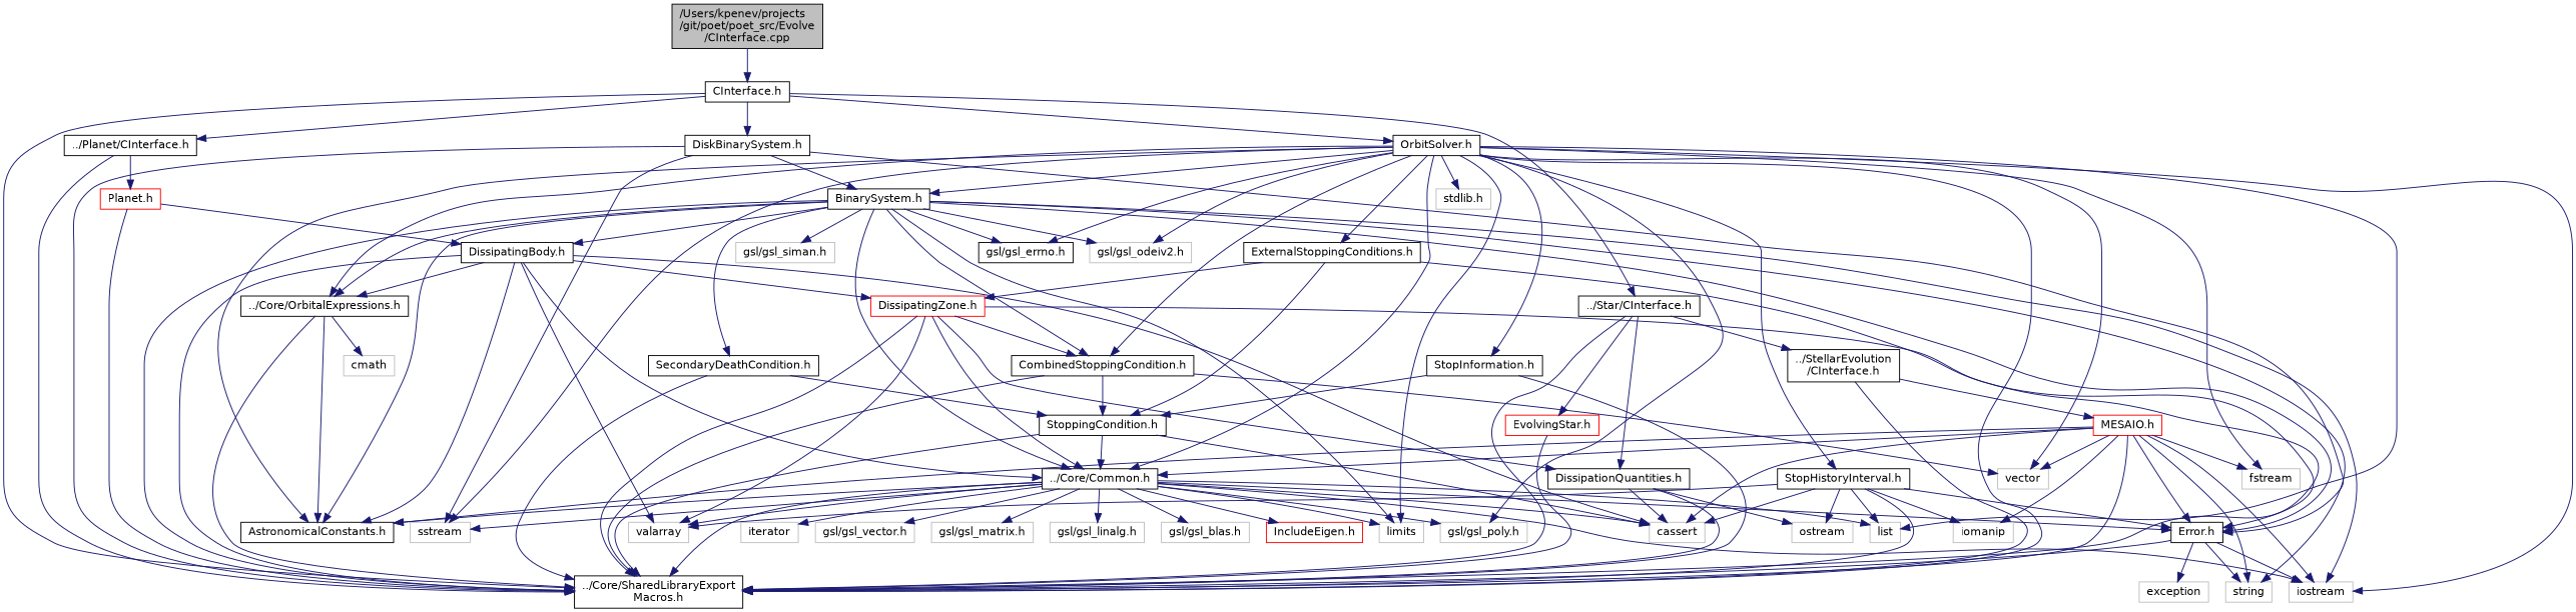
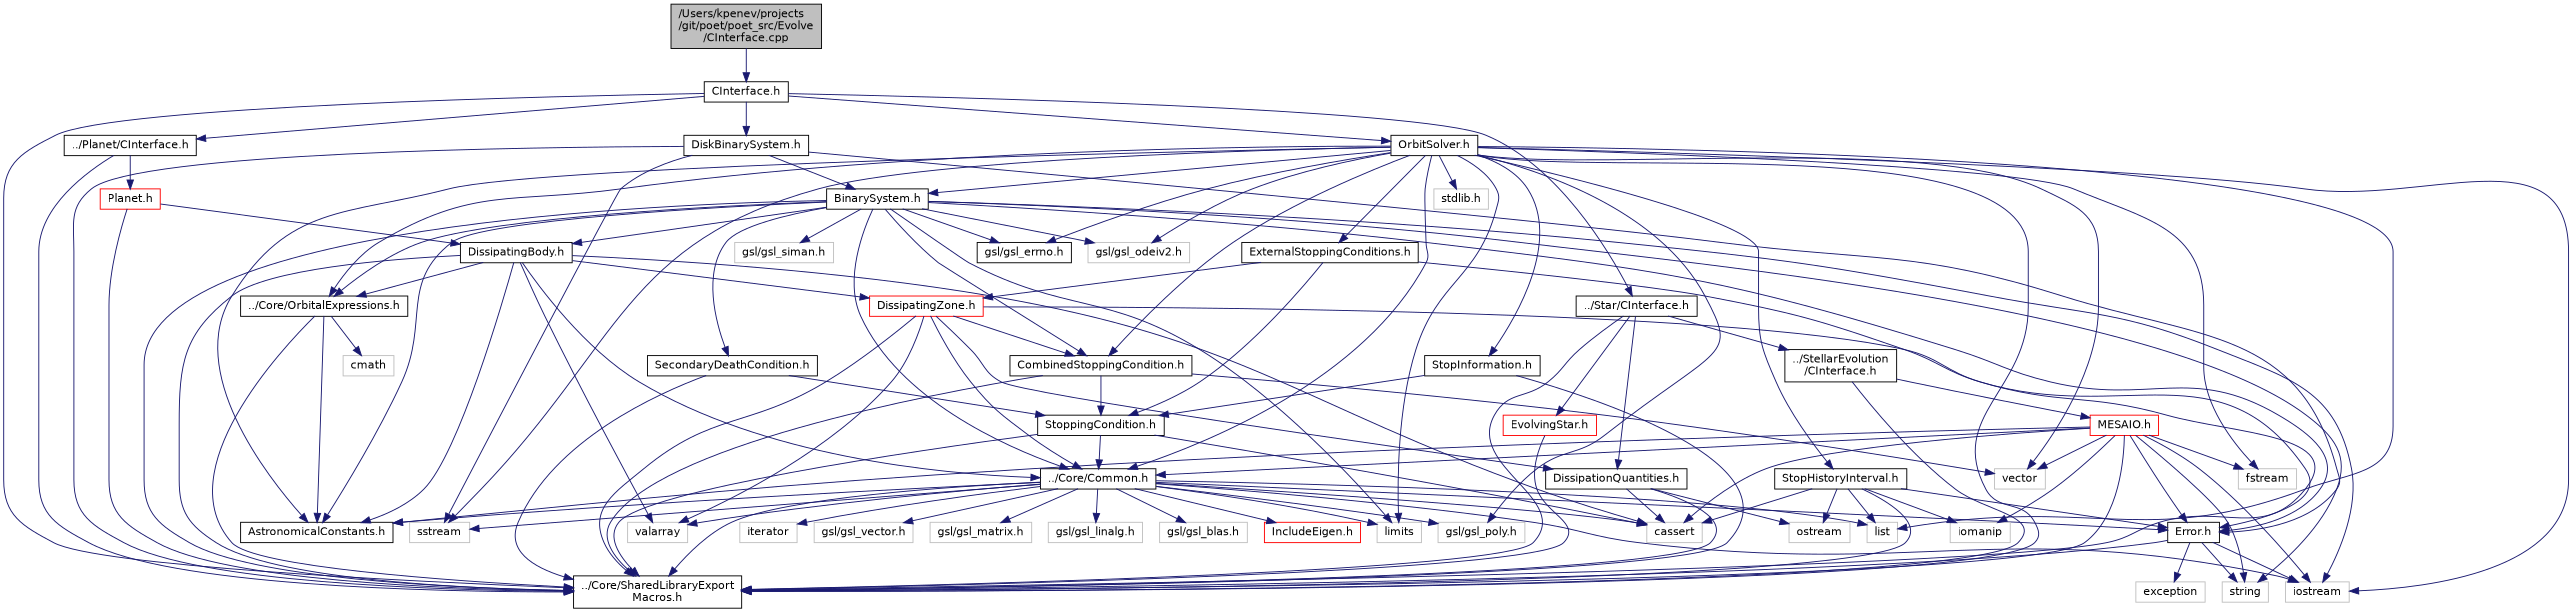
  digraph {
    node [color=black fillcolor=white fontname=Helvetica fontsize=12 shape=record style=filled]
    edge [color=midnightblue fontname=Helvetica fontsize=12 labelfontname=Helvetica labelfontsize=12 style=solid]
    n1 [fillcolor=grey75 fontcolor=black height=0.2 label="/Users/kpenev/projects\l/git/poet/poet_src/Evolve\l/CInterface.cpp" width=0.4]
    n2 [height=0.2 label="CInterface.h" width=0.4]
    n3 [height=0.2 label="../Core/SharedLibraryExport\lMacros.h" width=0.4]
    n4 [height=0.2 label="DiskBinarySystem.h" width=0.4]
    n5 [height=0.2 label="OrbitSolver.h" width=0.4]
    n6 [height=0.2 label="../Star/CInterface.h" width=0.4]
    n7 [height=0.2 label="../Planet/CInterface.h" width=0.4]
    n8 [height=0.2 label="BinarySystem.h" width=0.4]
    n9 [height=0.2 label="Error.h" width=0.4]
    n10 [color=grey75 height=0.2 label=sstream width=0.4]
    n11 [color=grey75 height=0.2 label=iostream width=0.4]
    n12 [height=0.2 label="CombinedStoppingCondition.h" width=0.4]
    n13 [height=0.2 label="../Core/Common.h" width=0.4]
    n14 [color=grey75 height=0.2 label=limits width=0.4]
    n15 [height=0.2 label="AstronomicalConstants.h" width=0.4]
    n16 [height=0.2 label="../Core/OrbitalExpressions.h" width=0.4]
    n17 [height=0.2 label="gsl/gsl_errno.h" width=0.4]
    n18 [color=grey75 height=0.2 label="gsl/gsl_odeiv2.h" width=0.4]
    n19 [color=grey75 height=0.2 label=vector width=0.4]
    n20 [color=grey75 height=0.2 label=list width=0.4]
    n21 [color=grey75 height=0.2 label="gsl/gsl_poly.h" width=0.4]
    n22 [height=0.2 label="ExternalStoppingConditions.h" width=0.4]
    n23 [height=0.2 label="StopInformation.h" width=0.4]
    n24 [height=0.2 label="StopHistoryInterval.h" width=0.4]
    n25 [color=grey75 height=0.2 label="stdlib.h" width=0.4]
    n26 [color=grey75 height=0.2 label=fstream width=0.4]
    n27 [height=0.2 label="DissipationQuantities.h" width=0.4]
    n28 [height=0.2 label="../StellarEvolution\l/CInterface.h" width=0.4]
    n29 [color=red height=0.2 label="EvolvingStar.h" width=0.4]
    n30 [color=red height=0.2 label="Planet.h" width=0.4]
    n31 [height=0.2 label="DissipatingBody.h" width=0.4]
    n32 [color=grey75 height=0.2 label=string width=0.4]
    n33 [height=0.2 label="SecondaryDeathCondition.h" width=0.4]
    n34 [color=grey75 height=0.2 label="gsl/gsl_siman.h" width=0.4]
    n35 [color=grey75 height=0.2 label=exception width=0.4]
    n36 [color=red height=0.2 label="DissipatingZone.h" width=0.4]
    n37 [color=grey75 height=0.2 label=cassert width=0.4]
    n38 [color=grey75 height=0.2 label=valarray width=0.4]
    n39 [height=0.2 label="StoppingCondition.h" width=0.4]
    n40 [color=grey75 height=0.2 label=iterator width=0.4]
    n41 [color=grey75 height=0.2 label="gsl/gsl_vector.h" width=0.4]
    n42 [color=grey75 height=0.2 label="gsl/gsl_matrix.h" width=0.4]
    n43 [color=grey75 height=0.2 label="gsl/gsl_linalg.h" width=0.4]
    n44 [color=grey75 height=0.2 label="gsl/gsl_blas.h" width=0.4]
    n45 [color=red height=0.2 label="IncludeEigen.h" width=0.4]
    n46 [color=grey75 height=0.2 label=cmath width=0.4]
    n47 [color=grey75 height=0.2 label=ostream width=0.4]
    n48 [color=grey75 height=0.2 label=iomanip width=0.4]
    n49 [color=red height=0.2 label="MESAIO.h" width=0.4]
    n1 -> n2
    n2 -> n3
    n2 -> n4
    n2 -> n5
    n2 -> n6
    n2 -> n7
    n4 -> n3
    n4 -> n8
    n4 -> n9
    n4 -> n10
    n5 -> n3
    n5 -> n8
    n5 -> n10
    n5 -> n11
    n5 -> n12
    n5 -> n13
    n5 -> n14
    n5 -> n15
    n5 -> n16
    n5 -> n17
    n5 -> n18
    n5 -> n19
    n5 -> n20
    n5 -> n21
    n5 -> n22
    n5 -> n23
    n5 -> n24
    n5 -> n25
    n5 -> n26
    n6 -> n3
    n6 -> n27
    n6 -> n28
    n6 -> n29
    n7 -> n3
    n7 -> n30
    n8 -> n3
    n8 -> n9
    n8 -> n11
    n8 -> n12
    n8 -> n13
    n8 -> n14
    n8 -> n15
    n8 -> n16
    n8 -> n17
    n8 -> n18
    n8 -> n31
    n8 -> n32
    n8 -> n33
    n8 -> n34
    n9 -> n3
    n9 -> n11
    n9 -> n32
    n9 -> n35
    n12 -> n3
    n12 -> n19
    n12 -> n39
    n13 -> n3
    n13 -> n9
    n13 -> n10
    n13 -> n11
    n13 -> n14
    n13 -> n15
    n13 -> n20
    n13 -> n21
    n13 -> n37
    n13 -> n38
    n13 -> n40
    n13 -> n41
    n13 -> n42
    n13 -> n43
    n13 -> n44
    n13 -> n45
    n16 -> n3
    n16 -> n15
    n16 -> n46
    n22 -> n3
    n22 -> n36
    n22 -> n39
    n23 -> n3
    n23 -> n39
    n24 -> n3
    n24 -> n9
    n24 -> n20
    n24 -> n37
-   n24 -> n38
    n24 -> n47
    n24 -> n48
    n27 -> n3
    n27 -> n37
    n27 -> n47
    n28 -> n3
    n28 -> n49
    n29 -> n3
    n30 -> n3
    n30 -> n31
    n31 -> n3
    n31 -> n13
    n31 -> n15
    n31 -> n16
    n31 -> n36
    n31 -> n37
    n31 -> n38
    n33 -> n3
    n33 -> n39
    n36 -> n3
    n36 -> n9
    n36 -> n12
    n36 -> n13
    n36 -> n27
    n36 -> n38
    n39 -> n3
    n39 -> n13
    n39 -> n37
    n49 -> n3
    n49 -> n9
    n49 -> n11
    n49 -> n13
    n49 -> n15
    n49 -> n19
    n49 -> n26
    n49 -> n32
    n49 -> n37
    n49 -> n48
  }
